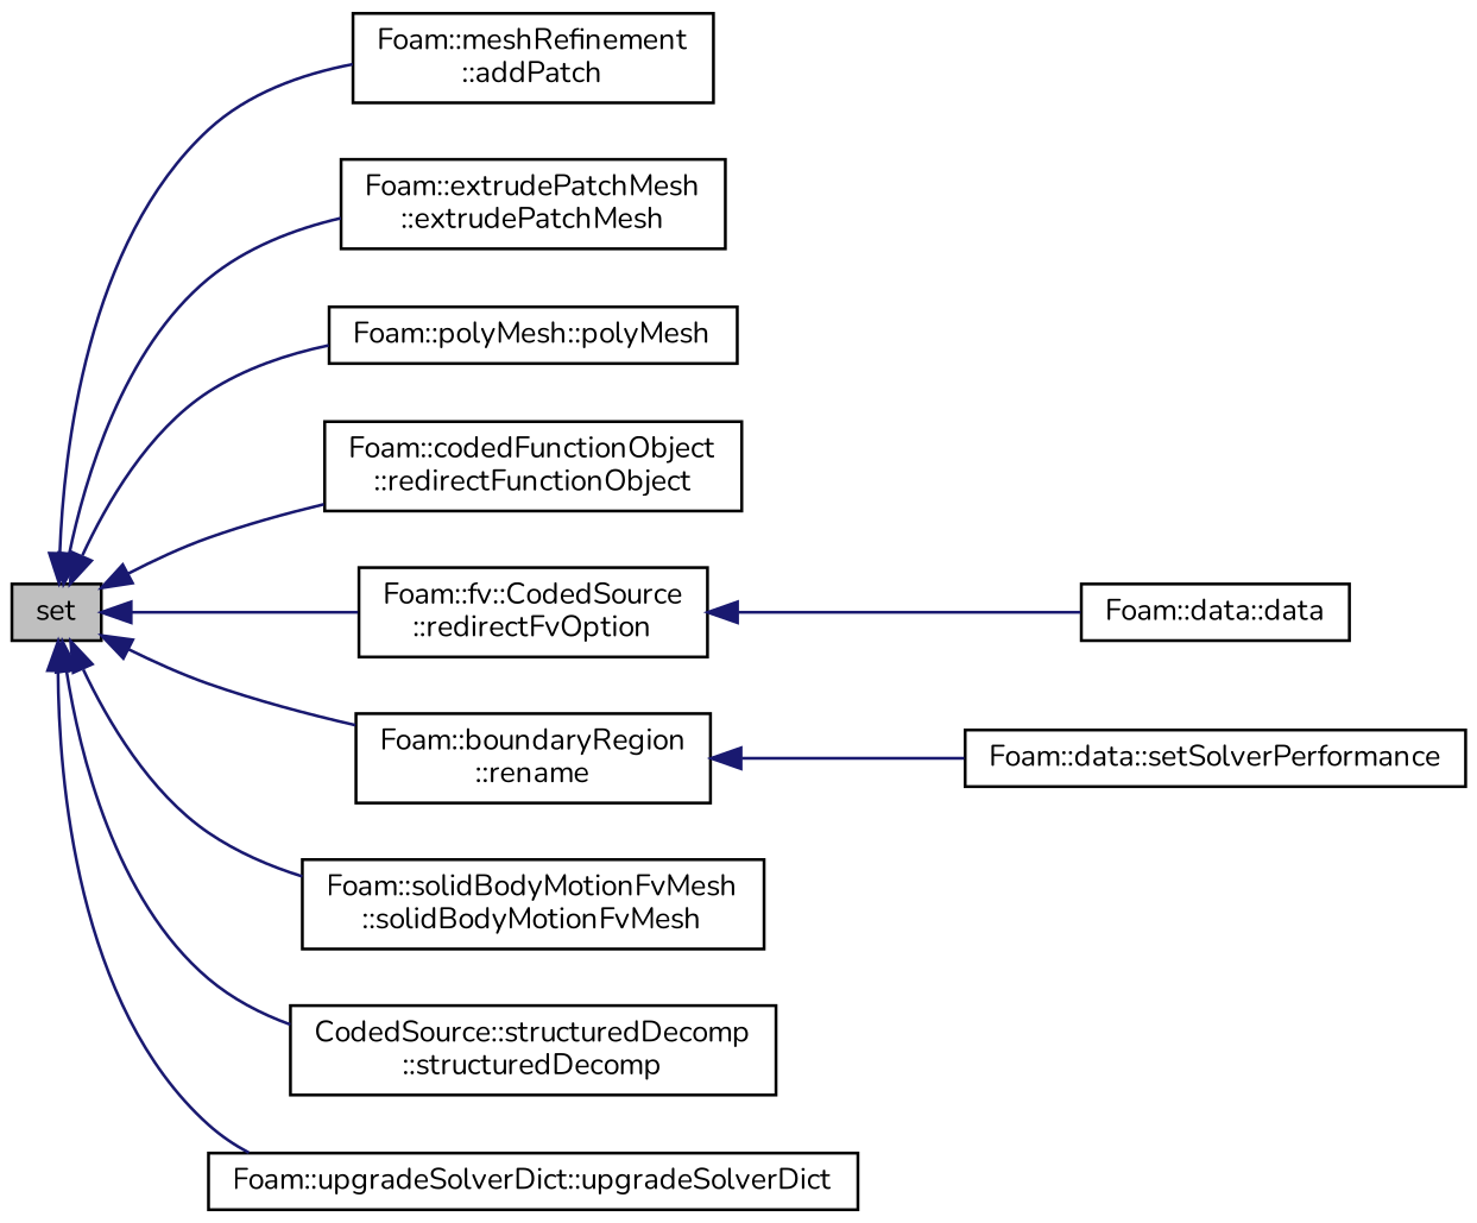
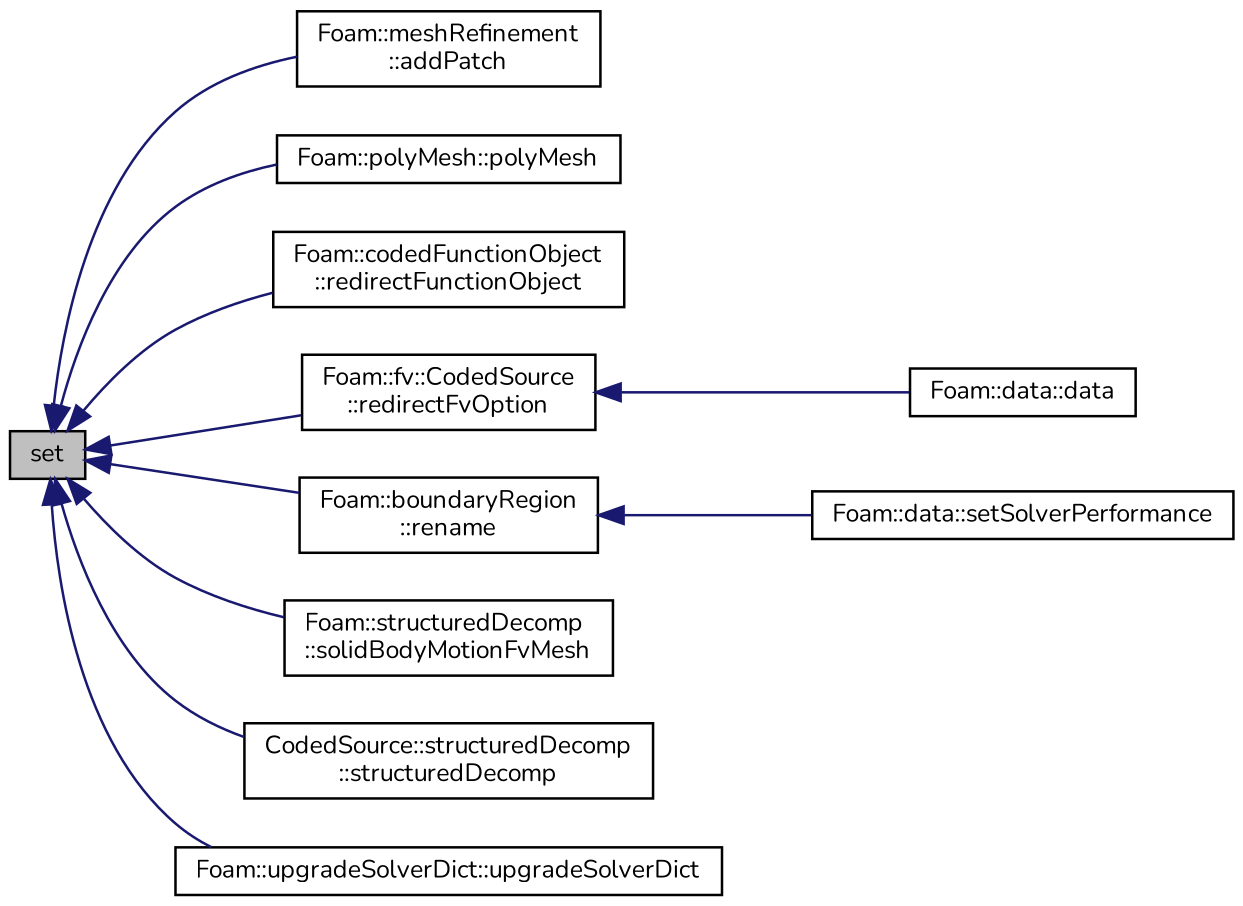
  digraph {
    fontname=Nunito
    rankdir=LR
    node [color=black fontname=Nunito fontsize=10 shape=record]
    edge [color=midnightblue dir=back fontname=Nunito fontsize=10 labelfontname=Helvetica labelfontsize=10 style=solid]
    n1 [fillcolor=grey75 fontcolor=black height=0.2 label=set style=filled width=0.4]
    n2 [height=0.2 label="Foam::meshRefinement\l::addPatch" width=0.4]
-   n3 [height=0.2 label="Foam::extrudePatchMesh\l::extrudePatchMesh" width=0.4]
    n4 [height=0.2 label="Foam::polyMesh::polyMesh" width=0.4]
    n5 [height=0.2 label="Foam::codedFunctionObject\l::redirectFunctionObject" width=0.4]
    n6 [height=0.2 label="Foam::fv::CodedSource\l::redirectFvOption" width=0.4]
    n7 [height=0.2 label="Foam::boundaryRegion\l::rename" width=0.4]
-   n8 [height=0.2 label="Foam::solidBodyMotionFvMesh\l::solidBodyMotionFvMesh" width=0.4]
+   n8 [height=0.2 label="Foam::structuredDecomp\l::solidBodyMotionFvMesh" width=0.4]
    n9 [height=0.2 label="CodedSource::structuredDecomp\l::structuredDecomp" width=0.4]
    n10 [height=0.2 label="Foam::upgradeSolverDict::upgradeSolverDict" width=0.4]
    n11 [height=0.2 label="Foam::data::data" width=0.4]
    n12 [height=0.2 label="Foam::data::setSolverPerformance" width=0.4]
    n1 -> n2
-   n1 -> n3
    n1 -> n4
    n1 -> n5
    n1 -> n6
    n1 -> n7
    n1 -> n8
    n1 -> n9
    n1 -> n10
    n6 -> n11
    n7 -> n12
  }
